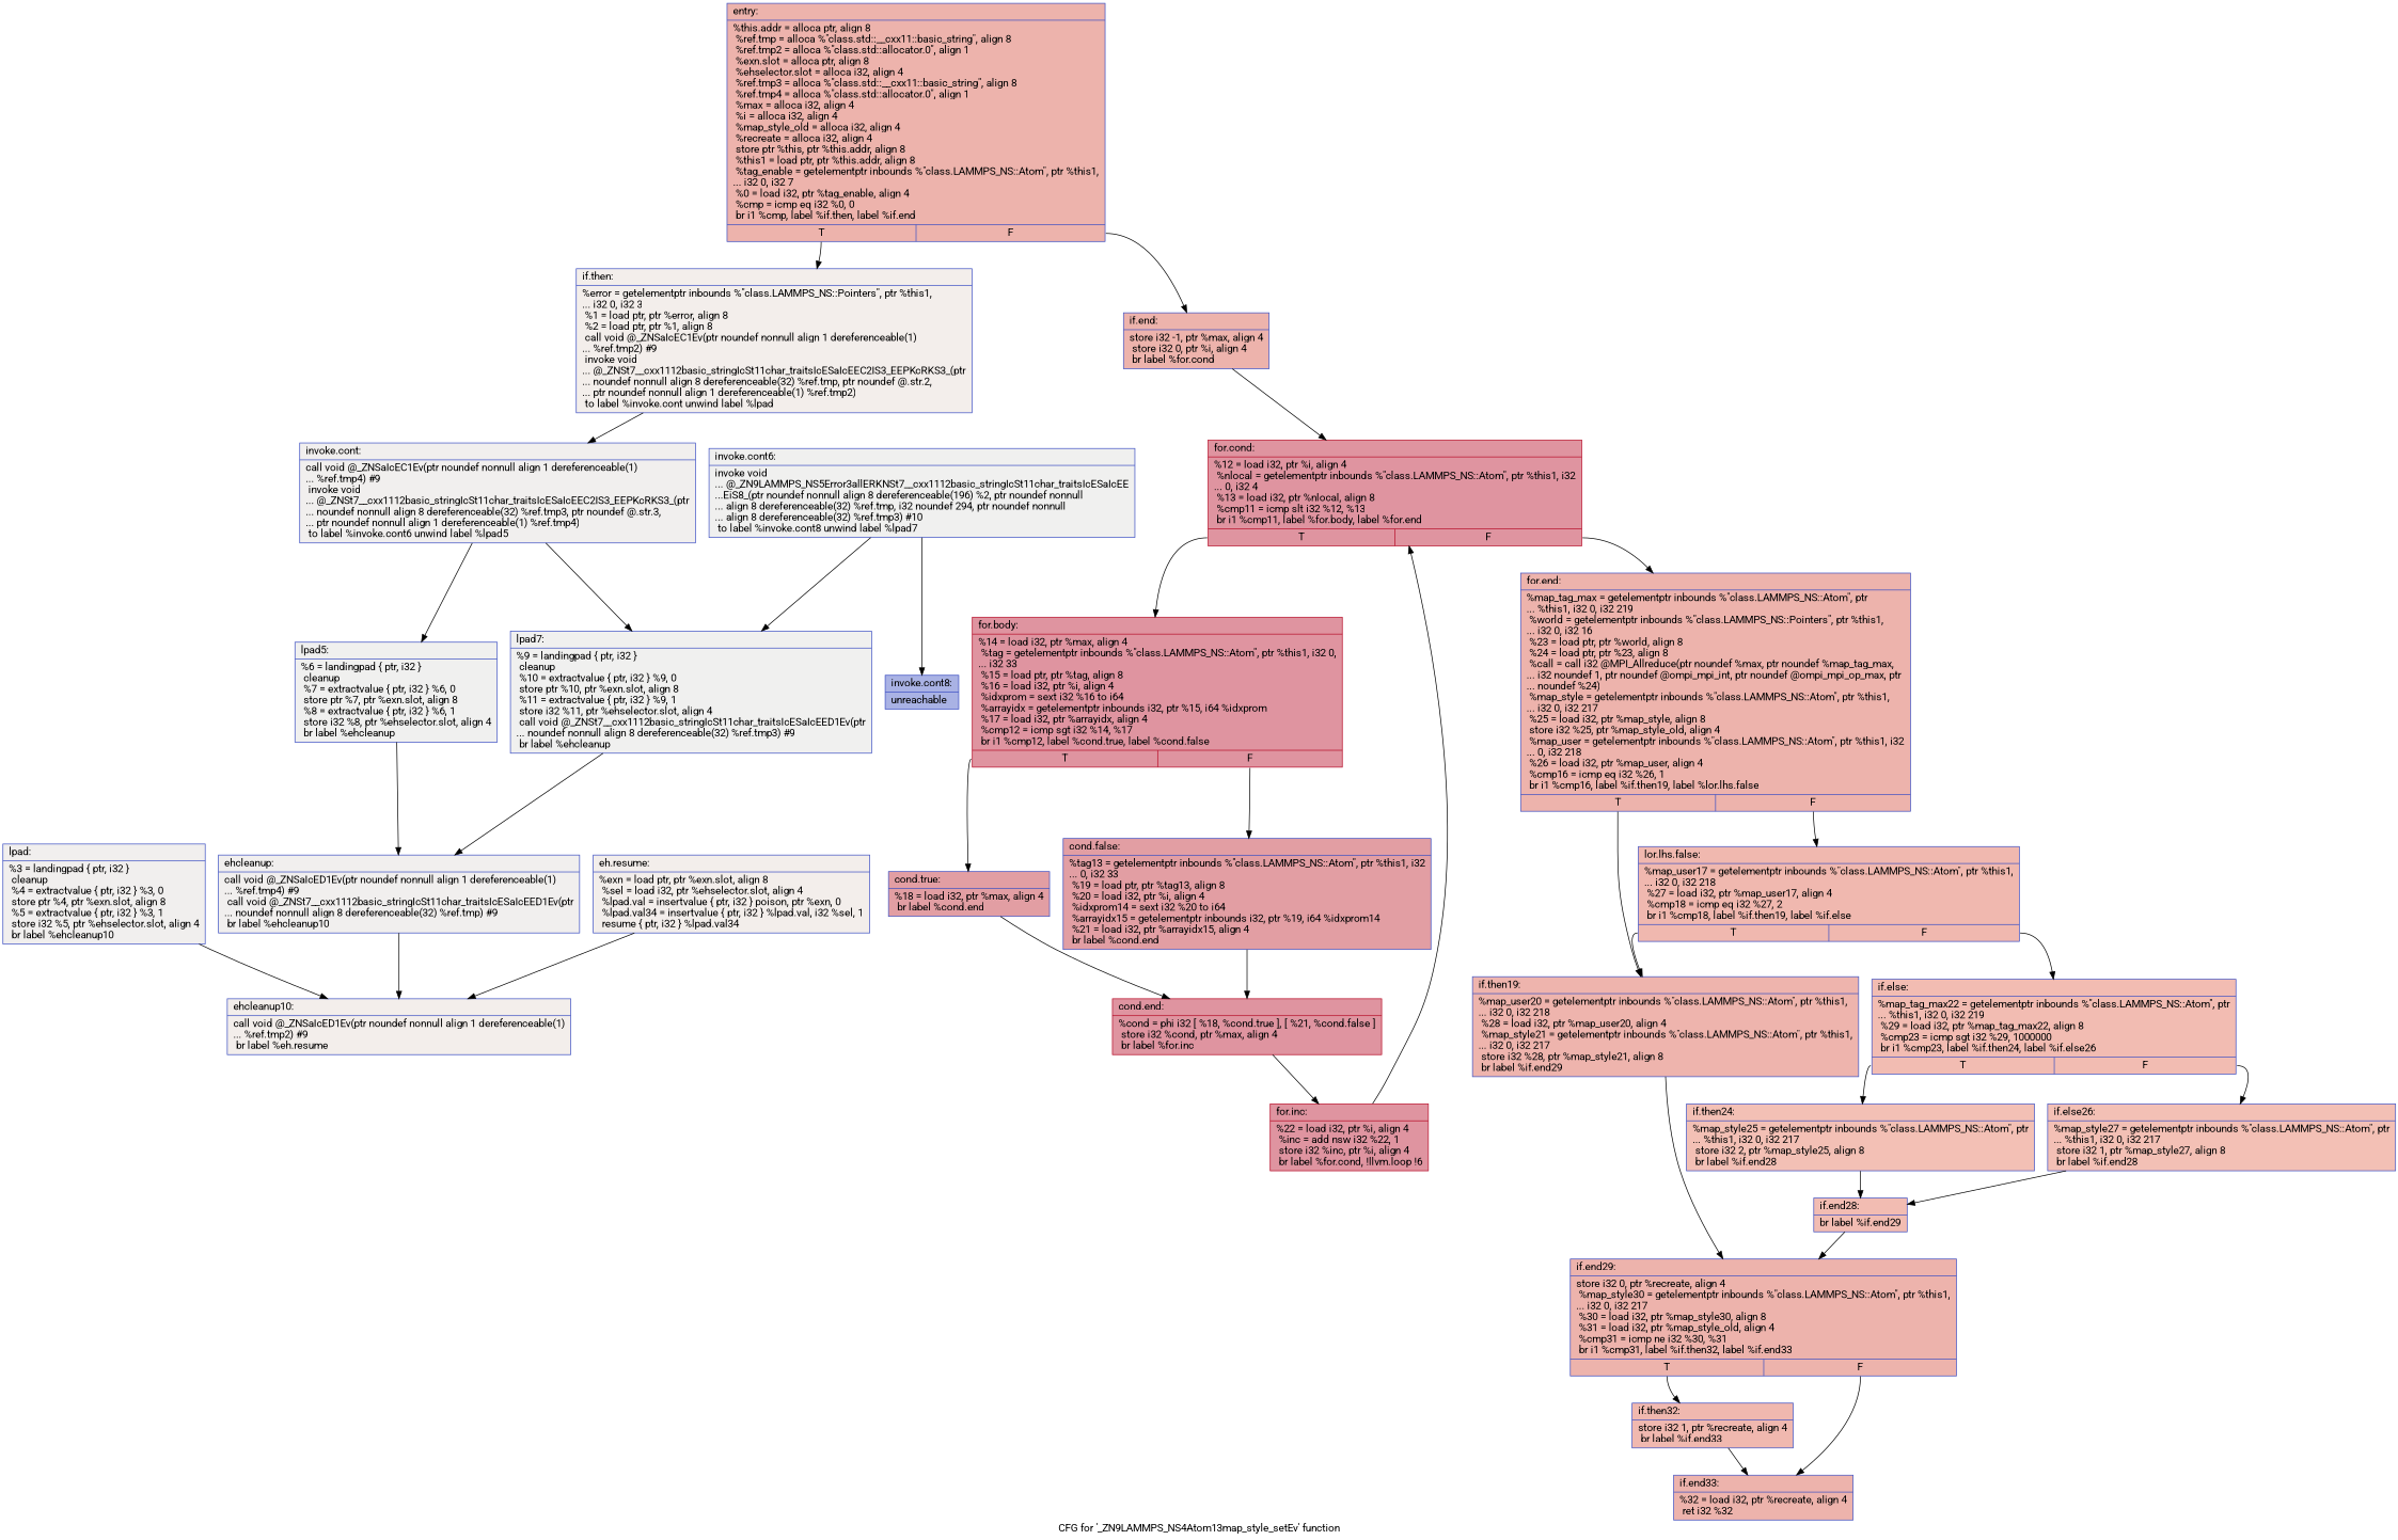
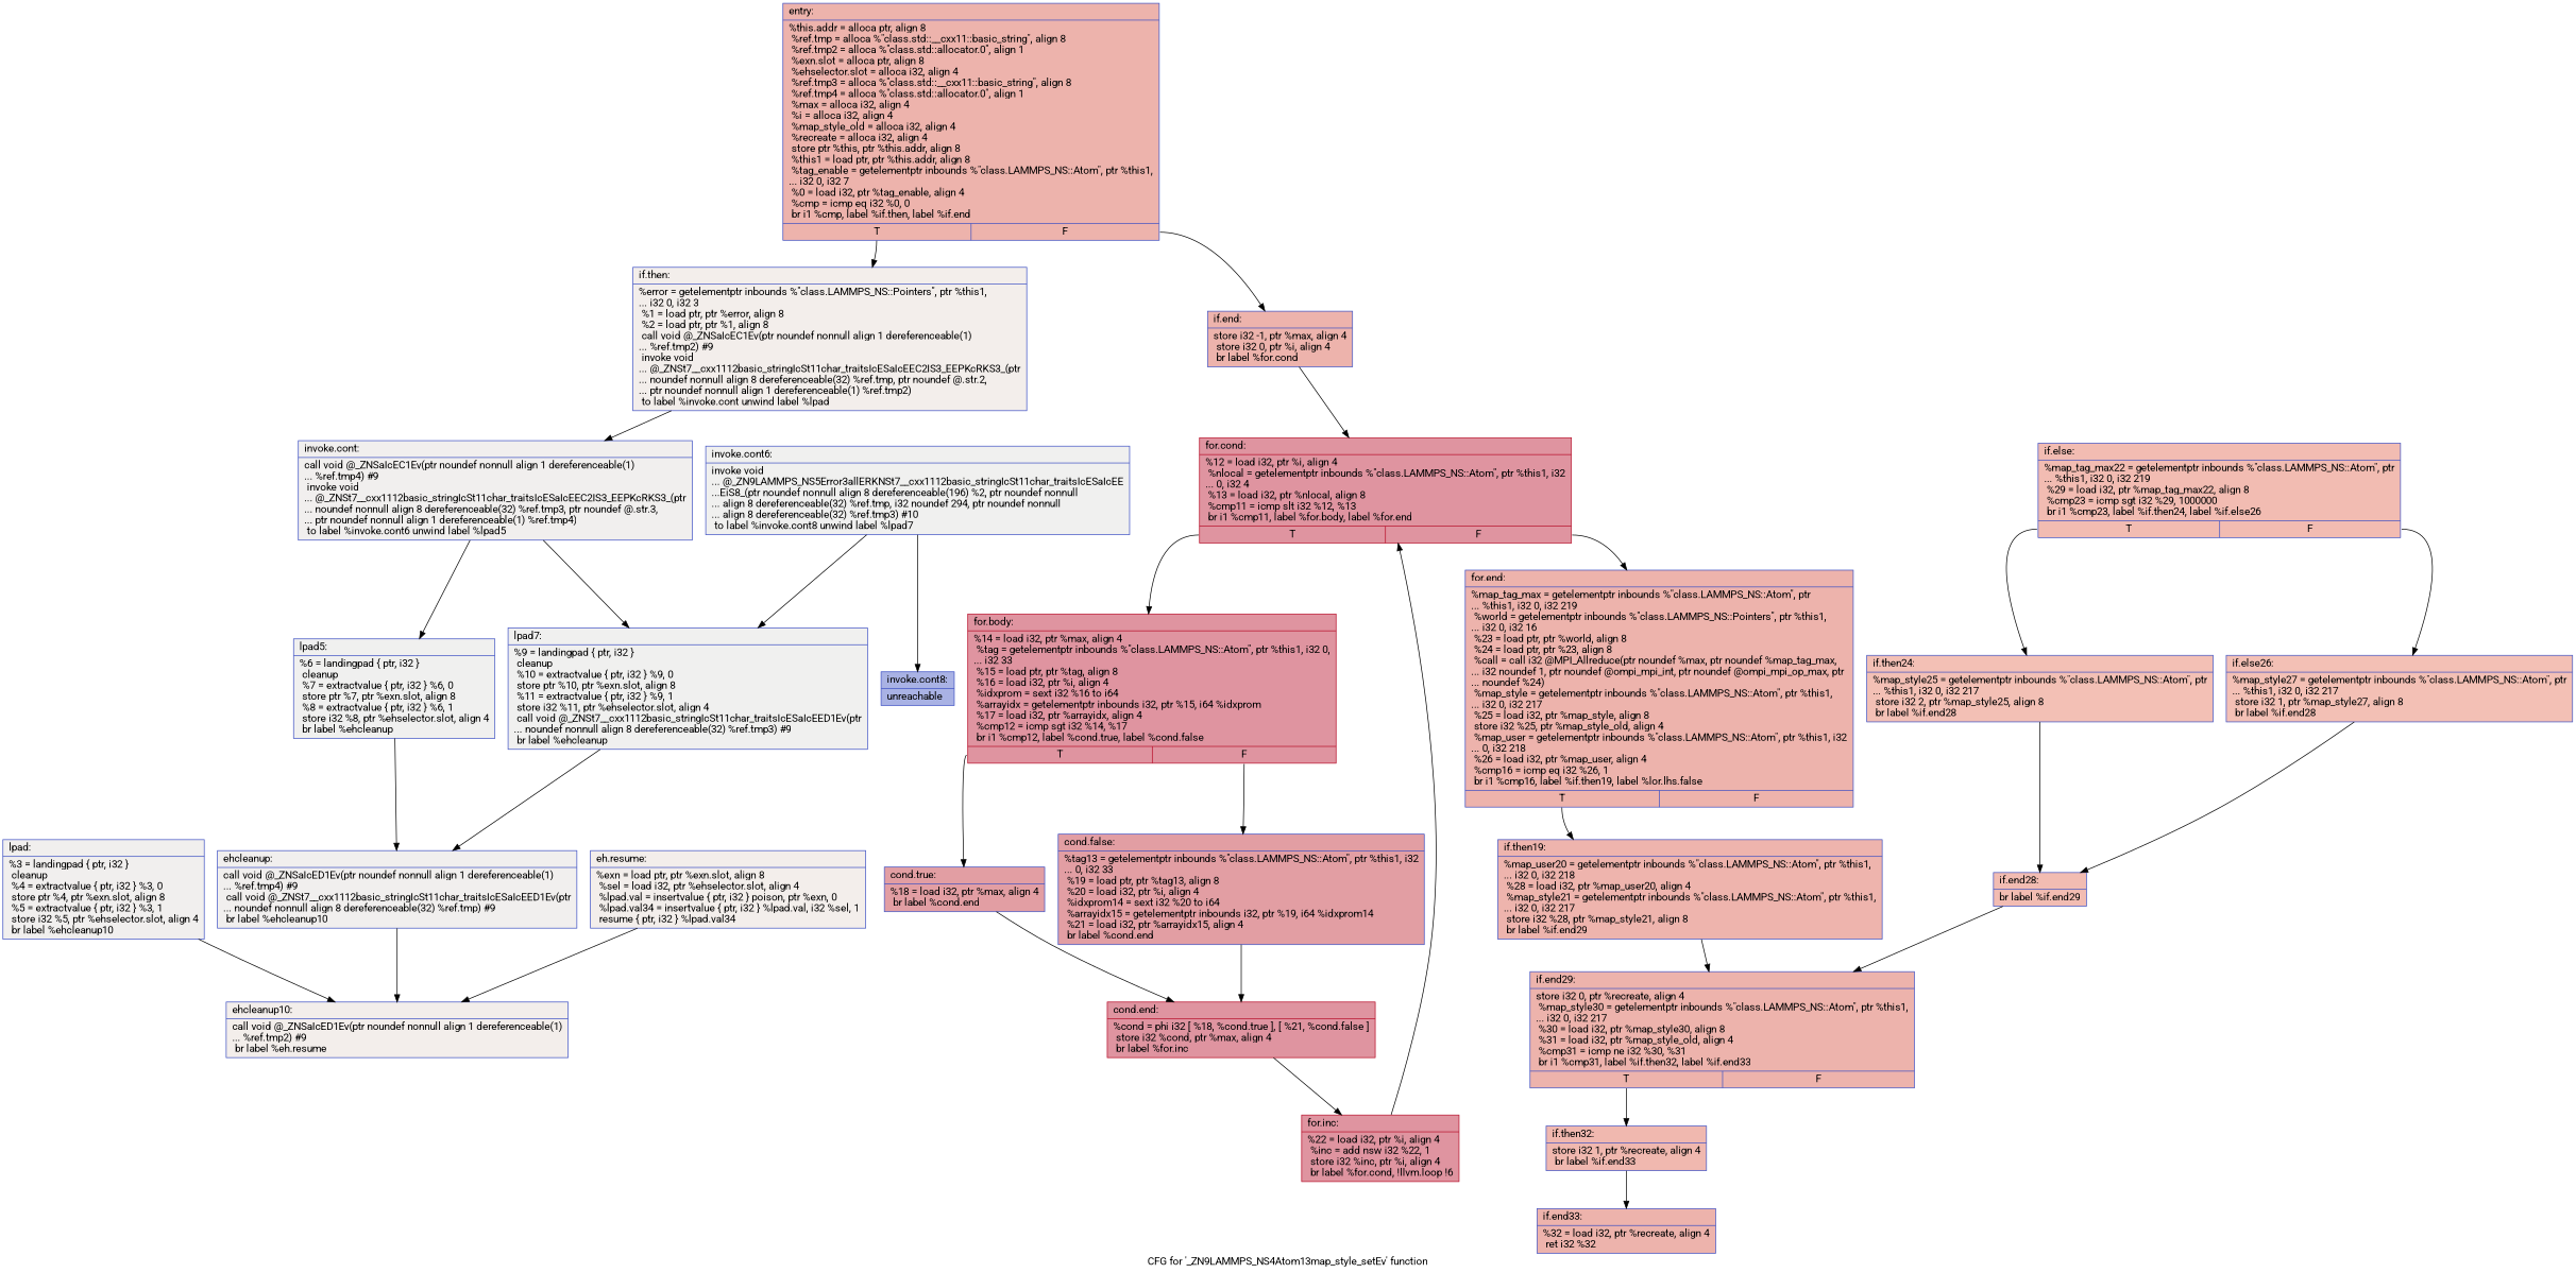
  digraph {
    fontname=Roboto
    label="CFG for '_ZN9LAMMPS_NS4Atom13map_style_setEv' function"
    node [color="#3d50c3ff" fillcolor="#d6524470" fontname=Roboto shape=record style=filled]
    edge [fontname=Roboto]
    n1 [label="{entry:\l|  %this.addr = alloca ptr, align 8\l  %ref.tmp = alloca %\"class.std::__cxx11::basic_string\", align 8\l  %ref.tmp2 = alloca %\"class.std::allocator.0\", align 1\l  %exn.slot = alloca ptr, align 8\l  %ehselector.slot = alloca i32, align 4\l  %ref.tmp3 = alloca %\"class.std::__cxx11::basic_string\", align 8\l  %ref.tmp4 = alloca %\"class.std::allocator.0\", align 1\l  %max = alloca i32, align 4\l  %i = alloca i32, align 4\l  %map_style_old = alloca i32, align 4\l  %recreate = alloca i32, align 4\l  store ptr %this, ptr %this.addr, align 8\l  %this1 = load ptr, ptr %this.addr, align 8\l  %tag_enable = getelementptr inbounds %\"class.LAMMPS_NS::Atom\", ptr %this1,\l... i32 0, i32 7\l  %0 = load i32, ptr %tag_enable, align 4\l  %cmp = icmp eq i32 %0, 0\l  br i1 %cmp, label %if.then, label %if.end\l|{<s0>T|<s1>F}}"]
    n2 [fillcolor="#e5d8d170" label="{if.then:\l|  %error = getelementptr inbounds %\"class.LAMMPS_NS::Pointers\", ptr %this1,\l... i32 0, i32 3\l  %1 = load ptr, ptr %error, align 8\l  %2 = load ptr, ptr %1, align 8\l  call void @_ZNSaIcEC1Ev(ptr noundef nonnull align 1 dereferenceable(1)\l... %ref.tmp2) #9\l  invoke void\l... @_ZNSt7__cxx1112basic_stringIcSt11char_traitsIcESaIcEEC2IS3_EEPKcRKS3_(ptr\l... noundef nonnull align 8 dereferenceable(32) %ref.tmp, ptr noundef @.str.2,\l... ptr noundef nonnull align 1 dereferenceable(1) %ref.tmp2)\l          to label %invoke.cont unwind label %lpad\l}"]
    n3 [label="{if.end:\l|  store i32 -1, ptr %max, align 4\l  store i32 0, ptr %i, align 4\l  br label %for.cond\l}"]
    n4 [fillcolor="#e0dbd870" label="{invoke.cont:\l|  call void @_ZNSaIcEC1Ev(ptr noundef nonnull align 1 dereferenceable(1)\l... %ref.tmp4) #9\l  invoke void\l... @_ZNSt7__cxx1112basic_stringIcSt11char_traitsIcESaIcEEC2IS3_EEPKcRKS3_(ptr\l... noundef nonnull align 8 dereferenceable(32) %ref.tmp3, ptr noundef @.str.3,\l... ptr noundef nonnull align 1 dereferenceable(1) %ref.tmp4)\l          to label %invoke.cont6 unwind label %lpad5\l}"]
    n5 [color="#b70d28ff" fillcolor="#b70d2870" label="{for.cond:\l|  %12 = load i32, ptr %i, align 4\l  %nlocal = getelementptr inbounds %\"class.LAMMPS_NS::Atom\", ptr %this1, i32\l... 0, i32 4\l  %13 = load i32, ptr %nlocal, align 8\l  %cmp11 = icmp slt i32 %12, %13\l  br i1 %cmp11, label %for.body, label %for.end\l|{<s0>T|<s1>F}}"]
    n6 [fillcolor="#dedcdb70" label="{lpad5:\l|  %6 = landingpad \{ ptr, i32 \}\l          cleanup\l  %7 = extractvalue \{ ptr, i32 \} %6, 0\l  store ptr %7, ptr %exn.slot, align 8\l  %8 = extractvalue \{ ptr, i32 \} %6, 1\l  store i32 %8, ptr %ehselector.slot, align 4\l  br label %ehcleanup\l}"]
    n7 [fillcolor="#dedcdb70" label="{lpad7:\l|  %9 = landingpad \{ ptr, i32 \}\l          cleanup\l  %10 = extractvalue \{ ptr, i32 \} %9, 0\l  store ptr %10, ptr %exn.slot, align 8\l  %11 = extractvalue \{ ptr, i32 \} %9, 1\l  store i32 %11, ptr %ehselector.slot, align 4\l  call void @_ZNSt7__cxx1112basic_stringIcSt11char_traitsIcESaIcEED1Ev(ptr\l... noundef nonnull align 8 dereferenceable(32) %ref.tmp3) #9\l  br label %ehcleanup\l}"]
    n8 [fillcolor="#e0dbd870" label="{lpad:\l|  %3 = landingpad \{ ptr, i32 \}\l          cleanup\l  %4 = extractvalue \{ ptr, i32 \} %3, 0\l  store ptr %4, ptr %exn.slot, align 8\l  %5 = extractvalue \{ ptr, i32 \} %3, 1\l  store i32 %5, ptr %ehselector.slot, align 4\l  br label %ehcleanup10\l}"]
    n9 [fillcolor="#e5d8d170" label="{ehcleanup10:\l|  call void @_ZNSaIcED1Ev(ptr noundef nonnull align 1 dereferenceable(1)\l... %ref.tmp2) #9\l  br label %eh.resume\l}"]
    n10 [color="#b70d28ff" fillcolor="#b70d2870" label="{for.body:\l|  %14 = load i32, ptr %max, align 4\l  %tag = getelementptr inbounds %\"class.LAMMPS_NS::Atom\", ptr %this1, i32 0,\l... i32 33\l  %15 = load ptr, ptr %tag, align 8\l  %16 = load i32, ptr %i, align 4\l  %idxprom = sext i32 %16 to i64\l  %arrayidx = getelementptr inbounds i32, ptr %15, i64 %idxprom\l  %17 = load i32, ptr %arrayidx, align 4\l  %cmp12 = icmp sgt i32 %14, %17\l  br i1 %cmp12, label %cond.true, label %cond.false\l|{<s0>T|<s1>F}}"]
    n11 [label="{for.end:\l|  %map_tag_max = getelementptr inbounds %\"class.LAMMPS_NS::Atom\", ptr\l... %this1, i32 0, i32 219\l  %world = getelementptr inbounds %\"class.LAMMPS_NS::Pointers\", ptr %this1,\l... i32 0, i32 16\l  %23 = load ptr, ptr %world, align 8\l  %24 = load ptr, ptr %23, align 8\l  %call = call i32 @MPI_Allreduce(ptr noundef %max, ptr noundef %map_tag_max,\l... i32 noundef 1, ptr noundef @ompi_mpi_int, ptr noundef @ompi_mpi_op_max, ptr\l... noundef %24)\l  %map_style = getelementptr inbounds %\"class.LAMMPS_NS::Atom\", ptr %this1,\l... i32 0, i32 217\l  %25 = load i32, ptr %map_style, align 8\l  store i32 %25, ptr %map_style_old, align 4\l  %map_user = getelementptr inbounds %\"class.LAMMPS_NS::Atom\", ptr %this1, i32\l... 0, i32 218\l  %26 = load i32, ptr %map_user, align 4\l  %cmp16 = icmp eq i32 %26, 1\l  br i1 %cmp16, label %if.then19, label %lor.lhs.false\l|{<s0>T|<s1>F}}"]
    n12 [fillcolor="#dedcdb70" label="{invoke.cont6:\l|  invoke void\l... @_ZN9LAMMPS_NS5Error3allERKNSt7__cxx1112basic_stringIcSt11char_traitsIcESaIcEE\l...EiS8_(ptr noundef nonnull align 8 dereferenceable(196) %2, ptr noundef nonnull\l... align 8 dereferenceable(32) %ref.tmp, i32 noundef 294, ptr noundef nonnull\l... align 8 dereferenceable(32) %ref.tmp3) #10\l          to label %invoke.cont8 unwind label %lpad7\l}"]
    n13 [fillcolor="#3d50c370" label="{invoke.cont8:\l|  unreachable\l}"]
    n14 [fillcolor="#e0dbd870" label="{ehcleanup:\l|  call void @_ZNSaIcED1Ev(ptr noundef nonnull align 1 dereferenceable(1)\l... %ref.tmp4) #9\l  call void @_ZNSt7__cxx1112basic_stringIcSt11char_traitsIcESaIcEED1Ev(ptr\l... noundef nonnull align 8 dereferenceable(32) %ref.tmp) #9\l  br label %ehcleanup10\l}"]
    n15 [fillcolor="#e5d8d170" label="{eh.resume:\l|  %exn = load ptr, ptr %exn.slot, align 8\l  %sel = load i32, ptr %ehselector.slot, align 4\l  %lpad.val = insertvalue \{ ptr, i32 \} poison, ptr %exn, 0\l  %lpad.val34 = insertvalue \{ ptr, i32 \} %lpad.val, i32 %sel, 1\l  resume \{ ptr, i32 \} %lpad.val34\l}"]
    n16 [fillcolor="#be242e70" label="{cond.true:\l|  %18 = load i32, ptr %max, align 4\l  br label %cond.end\l}"]
    n17 [fillcolor="#be242e70" label="{cond.false:\l|  %tag13 = getelementptr inbounds %\"class.LAMMPS_NS::Atom\", ptr %this1, i32\l... 0, i32 33\l  %19 = load ptr, ptr %tag13, align 8\l  %20 = load i32, ptr %i, align 4\l  %idxprom14 = sext i32 %20 to i64\l  %arrayidx15 = getelementptr inbounds i32, ptr %19, i64 %idxprom14\l  %21 = load i32, ptr %arrayidx15, align 4\l  br label %cond.end\l}"]
    n18 [fillcolor="#d8564670" label="{if.then19:\l|  %map_user20 = getelementptr inbounds %\"class.LAMMPS_NS::Atom\", ptr %this1,\l... i32 0, i32 218\l  %28 = load i32, ptr %map_user20, align 4\l  %map_style21 = getelementptr inbounds %\"class.LAMMPS_NS::Atom\", ptr %this1,\l... i32 0, i32 217\l  store i32 %28, ptr %map_style21, align 8\l  br label %if.end29\l}"]
-   n19 [fillcolor="#dc5d4a70" label="{lor.lhs.false:\l|  %map_user17 = getelementptr inbounds %\"class.LAMMPS_NS::Atom\", ptr %this1,\l... i32 0, i32 218\l  %27 = load i32, ptr %map_user17, align 4\l  %cmp18 = icmp eq i32 %27, 2\l  br i1 %cmp18, label %if.then19, label %if.else\l|{<s0>T|<s1>F}}"]
    n20 [color="#b70d28ff" fillcolor="#b70d2870" label="{cond.end:\l|  %cond = phi i32 [ %18, %cond.true ], [ %21, %cond.false ]\l  store i32 %cond, ptr %max, align 4\l  br label %for.inc\l}"]
    n21 [label="{if.end29:\l|  store i32 0, ptr %recreate, align 4\l  %map_style30 = getelementptr inbounds %\"class.LAMMPS_NS::Atom\", ptr %this1,\l... i32 0, i32 217\l  %30 = load i32, ptr %map_style30, align 8\l  %31 = load i32, ptr %map_style_old, align 4\l  %cmp31 = icmp ne i32 %30, %31\l  br i1 %cmp31, label %if.then32, label %if.end33\l|{<s0>T|<s1>F}}"]
    n22 [fillcolor="#e1675170" label="{if.else:\l|  %map_tag_max22 = getelementptr inbounds %\"class.LAMMPS_NS::Atom\", ptr\l... %this1, i32 0, i32 219\l  %29 = load i32, ptr %map_tag_max22, align 8\l  %cmp23 = icmp sgt i32 %29, 1000000\l  br i1 %cmp23, label %if.then24, label %if.else26\l|{<s0>T|<s1>F}}"]
    n23 [color="#b70d28ff" fillcolor="#b70d2870" label="{for.inc:\l|  %22 = load i32, ptr %i, align 4\l  %inc = add nsw i32 %22, 1\l  store i32 %inc, ptr %i, align 4\l  br label %for.cond, !llvm.loop !6\l}"]
    n24 [fillcolor="#dc5d4a70" label="{if.then32:\l|  store i32 1, ptr %recreate, align 4\l  br label %if.end33\l}"]
    n25 [label="{if.end33:\l|  %32 = load i32, ptr %recreate, align 4\l  ret i32 %32\l}"]
    n26 [fillcolor="#e5705870" label="{if.then24:\l|  %map_style25 = getelementptr inbounds %\"class.LAMMPS_NS::Atom\", ptr\l... %this1, i32 0, i32 217\l  store i32 2, ptr %map_style25, align 8\l  br label %if.end28\l}"]
    n27 [fillcolor="#e5705870" label="{if.else26:\l|  %map_style27 = getelementptr inbounds %\"class.LAMMPS_NS::Atom\", ptr\l... %this1, i32 0, i32 217\l  store i32 1, ptr %map_style27, align 8\l  br label %if.end28\l}"]
    n28 [fillcolor="#e1675170" label="{if.end28:\l|  br label %if.end29\l}"]
    n1 -> n2 [tailport=s0]
    n1 -> n3 [tailport=s1]
    n2 -> n4
    n3 -> n5
    n4 -> n6
    n4 -> n7
    n5 -> n10 [tailport=s0]
    n5 -> n11 [tailport=s1]
    n6 -> n14
    n7 -> n14
    n8 -> n9
    n10 -> n16 [tailport=s0]
    n10 -> n17 [tailport=s1]
    n11 -> n18 [tailport=s0]
-   n11 -> n19 [tailport=s1]
    n12 -> n7
    n12 -> n13
    n14 -> n9
    n15 -> n9
    n16 -> n20
    n17 -> n20
    n18 -> n21
-   n19 -> n18 [tailport=s0]
-   n19 -> n22 [tailport=s1]
    n20 -> n23
    n21 -> n24 [tailport=s0]
-   n21 -> n25 [tailport=s1]
    n22 -> n26 [tailport=s0]
    n22 -> n27 [tailport=s1]
    n23 -> n5
    n24 -> n25
    n26 -> n28
    n27 -> n28
    n28 -> n21
  }
